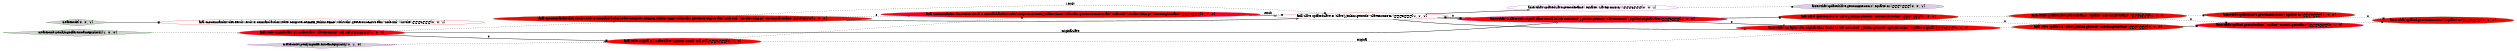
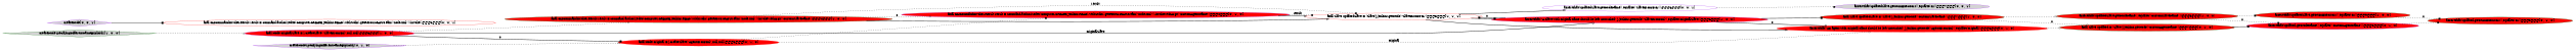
  digraph {
    rankdir=LR
    node [color=darkgreen fillcolor=red shape=ellipse style=filled]
    edge [arrowhead=box style=dashed]
    n1 [color=purple label="final Node originalSlave = j.createSlave(\"SlaveFromXml\",null,null)@@@3@@@['1', '0', '0']"]
    n2 [label="final CLICommandInvoker.Result result = command.authorizedTo(Computer.CREATE,Jenkins.READ).withStdin(.getResourceAsStream(\"node.xml\")).invokeWithArgs(\"CustomSlaveName\")@@@4@@@['1', '0', '0']"]
    n3 [color=red label="final Node original = j.createSlave(\"AgentFromXml\",null,null)@@@3@@@['0', '1', '0']"]
    n4 [color=purple label="assertThat(\"A slave with original name should be left untouched\",j.jenkins.getNode(\"SlaveFromXml\"),equalTo(originalSlave))@@@6@@@['1', '0', '0']"]
    n5 [color=purple label="final CLICommandInvoker.Result result = command.authorizedTo(Computer.CREATE,Jenkins.READ).withStdin(.getResourceAsStream(\"node.xml\")).invokeWithArgs(\"CustomAgentName\")@@@4@@@['0', '1', '0']"]
    n6 [color=red fillcolor=white label="final Slave updatedSlave = (Slave)j.jenkins.getNode(\"SlaveFromXML\")@@@5@@@['1', '1', '1']"]
    n7 [color=red label="assertThat(\"An agent with original name should be left untouched\",j.jenkins.getNode(\"AgentFromXml\"),equalTo(original))@@@6@@@['0', '1', '0']"]
    n8 [label="final Slave updatedSlave = (Slave)j.jenkins.getNode(\"CustomSlaveName\")@@@7@@@['1', '0', '0']"]
    n9 [color=purple fillcolor=lightgray label="assertThat(updatedSlave.getNumExecutors(),equalTo(42))@@@7@@@['0', '0', '1']"]
    n10 [fillcolor=lightgray label="createNodeSpecifyingDifferentNameExplicitly['1', '0', '0']" shape=diamond]
    n11 [color=purple label="assertThat(updated.getNodeName(),equalTo(\"CustomAgentName\"))@@@8@@@['0', '1', '0']"]
    n12 [label="assertThat(updated.getNumExecutors(),equalTo(42))@@@9@@@['0', '1', '0']"]
    n13 [color=purple fillcolor=white label="assertThat(updatedSlave.getNodeName(),equalTo(\"SlaveFromXML\"))@@@6@@@['0', '0', '1']"]
    n14 [label="final Slave updated = (Slave)j.jenkins.getNode(\"CustomAgentName\")@@@7@@@['0', '1', '0']"]
-   n15 [fillcolor=lightgray label="createNode['0', '0', '1']" shape=diamond]
+   n15 [color=purple fillcolor=lightgray label="createNode['0', '0', '1']" shape=diamond]
    n16 [color=red fillcolor=white label="final CLICommandInvoker.Result result = command.authorizedTo(Computer.CREATE,Jenkins.READ).withStdin(.getResourceAsStream(\"node.xml\")).invoke()@@@3@@@['0', '0', '1']"]
    n17 [color=purple fillcolor=lightgray label="createNodeSpecifyingDifferentNameExplicitly['0', '1', '0']" shape=diamond]
    n18 [label="assertThat(updatedSlave.getNumExecutors(),equalTo(42))@@@9@@@['1', '0', '0']"]
    n19 [label="assertThat(updatedSlave.getNodeName(),equalTo(\"CustomSlaveName\"))@@@8@@@['1', '0', '0']"]
    n1 -> n2 [arrowhead=odot]
    n1 -> n3 [label=0 style=bold]
    n1 -> n4 [arrowhead=odot label=originalSlave style=bold]
    n2 -> n5 [arrowhead=odot label=0]
    n2 -> n6 [arrowhead=onormal style=bold]
    n2 -> n6 [label=result]
    n3 -> n5
    n3 -> n7 [arrowhead=odot label=original]
    n4 -> n6 [label=0 style=bold]
    n4 -> n7 [arrowhead=odot label=0 style=bold]
    n4 -> n8 [style=bold]
    n5 -> n6 [arrowhead=onormal style=bold]
    n5 -> n6 [label=result]
    n6 -> n4 [style=bold]
    n6 -> n7 [arrowhead=onormal style=bold]
    n6 -> n13 [arrowhead=onormal style=bold]
    n7 -> n14 [arrowhead=odot]
    n8 -> n14 [arrowhead=odot label=0]
    n8 -> n19 [arrowhead=onormal]
    n10 -> n1 [arrowhead=odot]
    n11 -> n12
    n13 -> n9
    n14 -> n11 [style=bold]
    n15 -> n16 [style=bold]
    n17 -> n3 [arrowhead=onormal]
    n18 -> n12 [label=0]
    n19 -> n11 [label=0]
    n19 -> n18
  }
